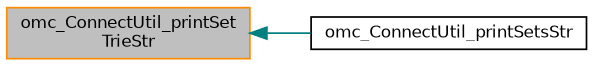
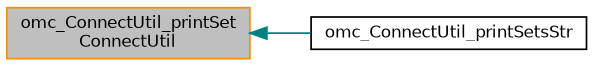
  digraph {
    rankdir=LR
    node [fontname=Helvetica fontsize=10 shape=record style=filled]
-   n1 [color=darkorange fillcolor=grey75 fontcolor=black height=0.2 label="omc_ConnectUtil_printSet\lTrieStr" width=0.4]
+   n1 [color=darkorange fillcolor=grey75 fontcolor=black height=0.2 label="omc_ConnectUtil_printSet\lConnectUtil" width=0.4]
    n2 [color=black fillcolor=white height=0.2 label=omc_ConnectUtil_printSetsStr width=0.4]
    n1 -> n2 [color=teal dir=back fontname=Helvetica fontsize=10 labelfontname=Helvetica labelfontsize=10 style=solid]
  }
